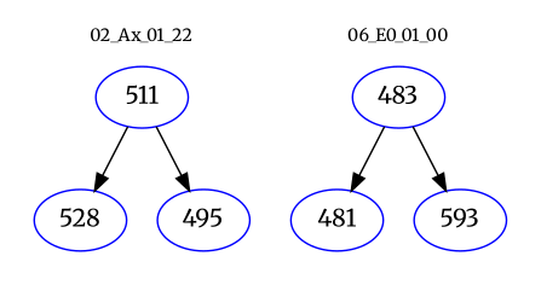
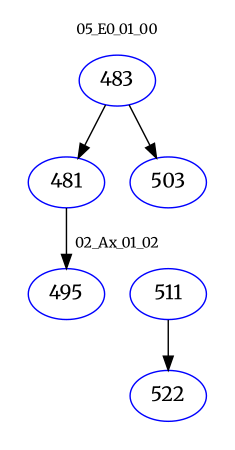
  digraph {
    fontname=Merriweather
    node [color=blue fontname=Merriweather]
    edge [color=black fontname=Merriweather]
    n1 [label=511]
-   n2 [label=528]
+   n2 [label=522]
    n3 [label=495]
    n4 [label=483]
    n5 [label=481]
-   n6 [label=593]
+   n6 [label=503]
    subgraph cluster_1 {
      color=white
      fontsize=10
-     label="02_Ax_01_22"
+     label="02_Ax_01_02"
      n1
      n2
      n3
    }
    subgraph cluster_2 {
      color=white
      fontsize=10
-     label="06_E0_01_00"
+     label="05_E0_01_00"
      n4
      n5
      n6
    }
    n1 -> n2
-   n1 -> n3
+   n5 -> n3
    n4 -> n5
    n4 -> n6
  }
